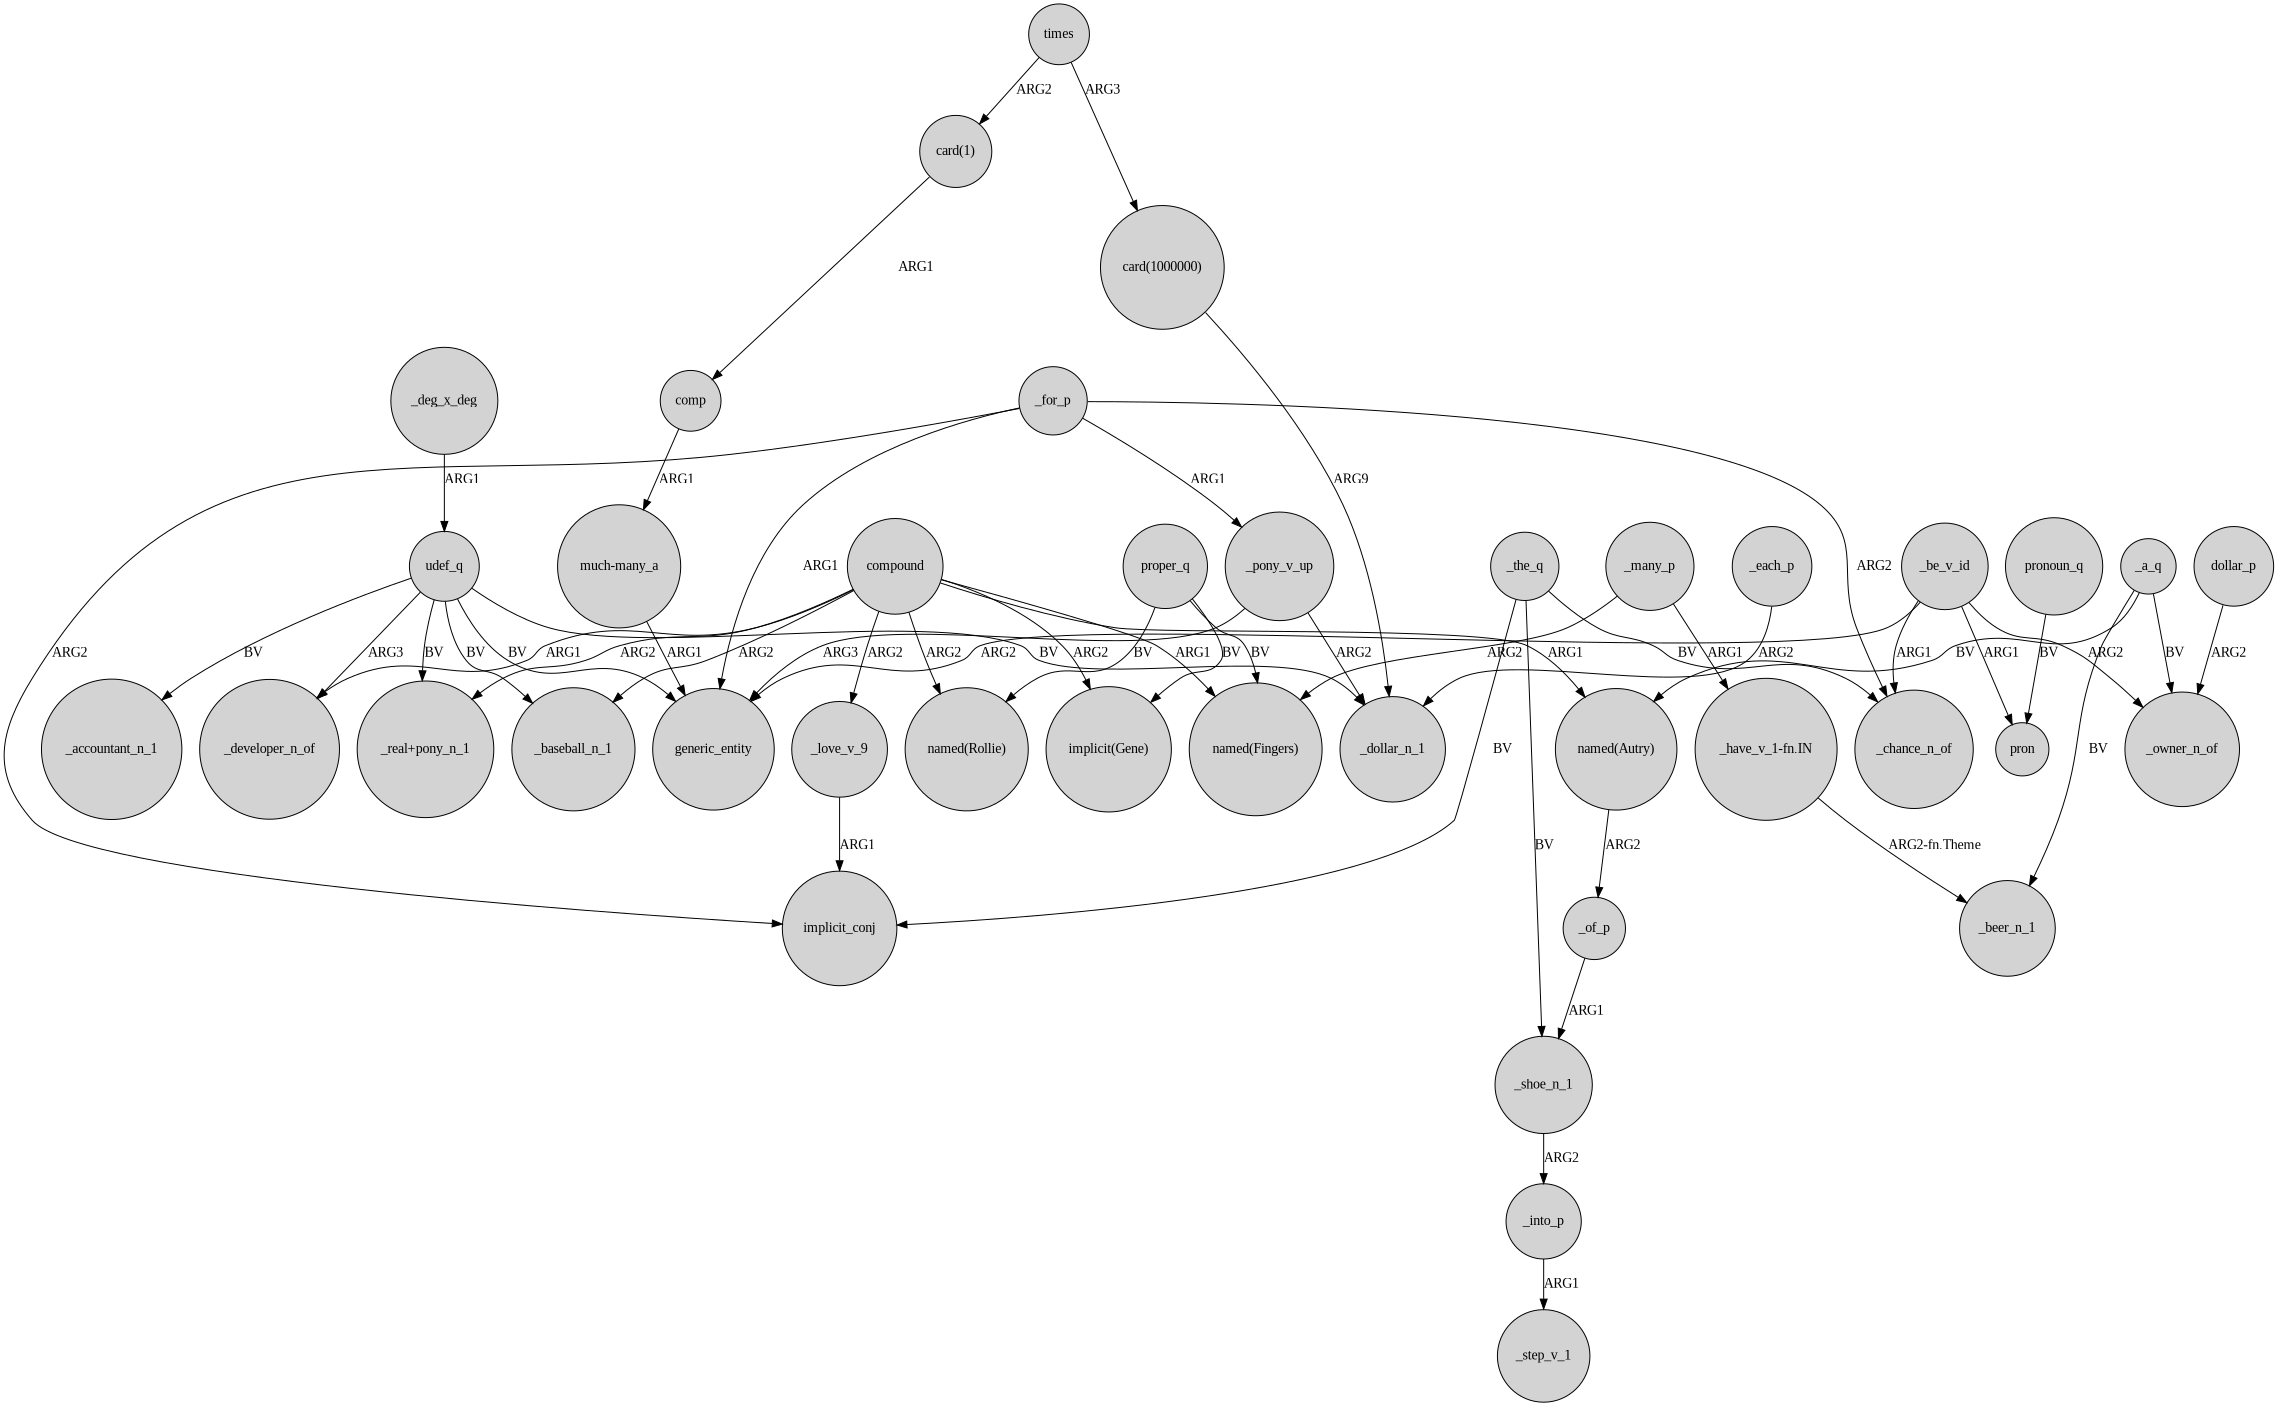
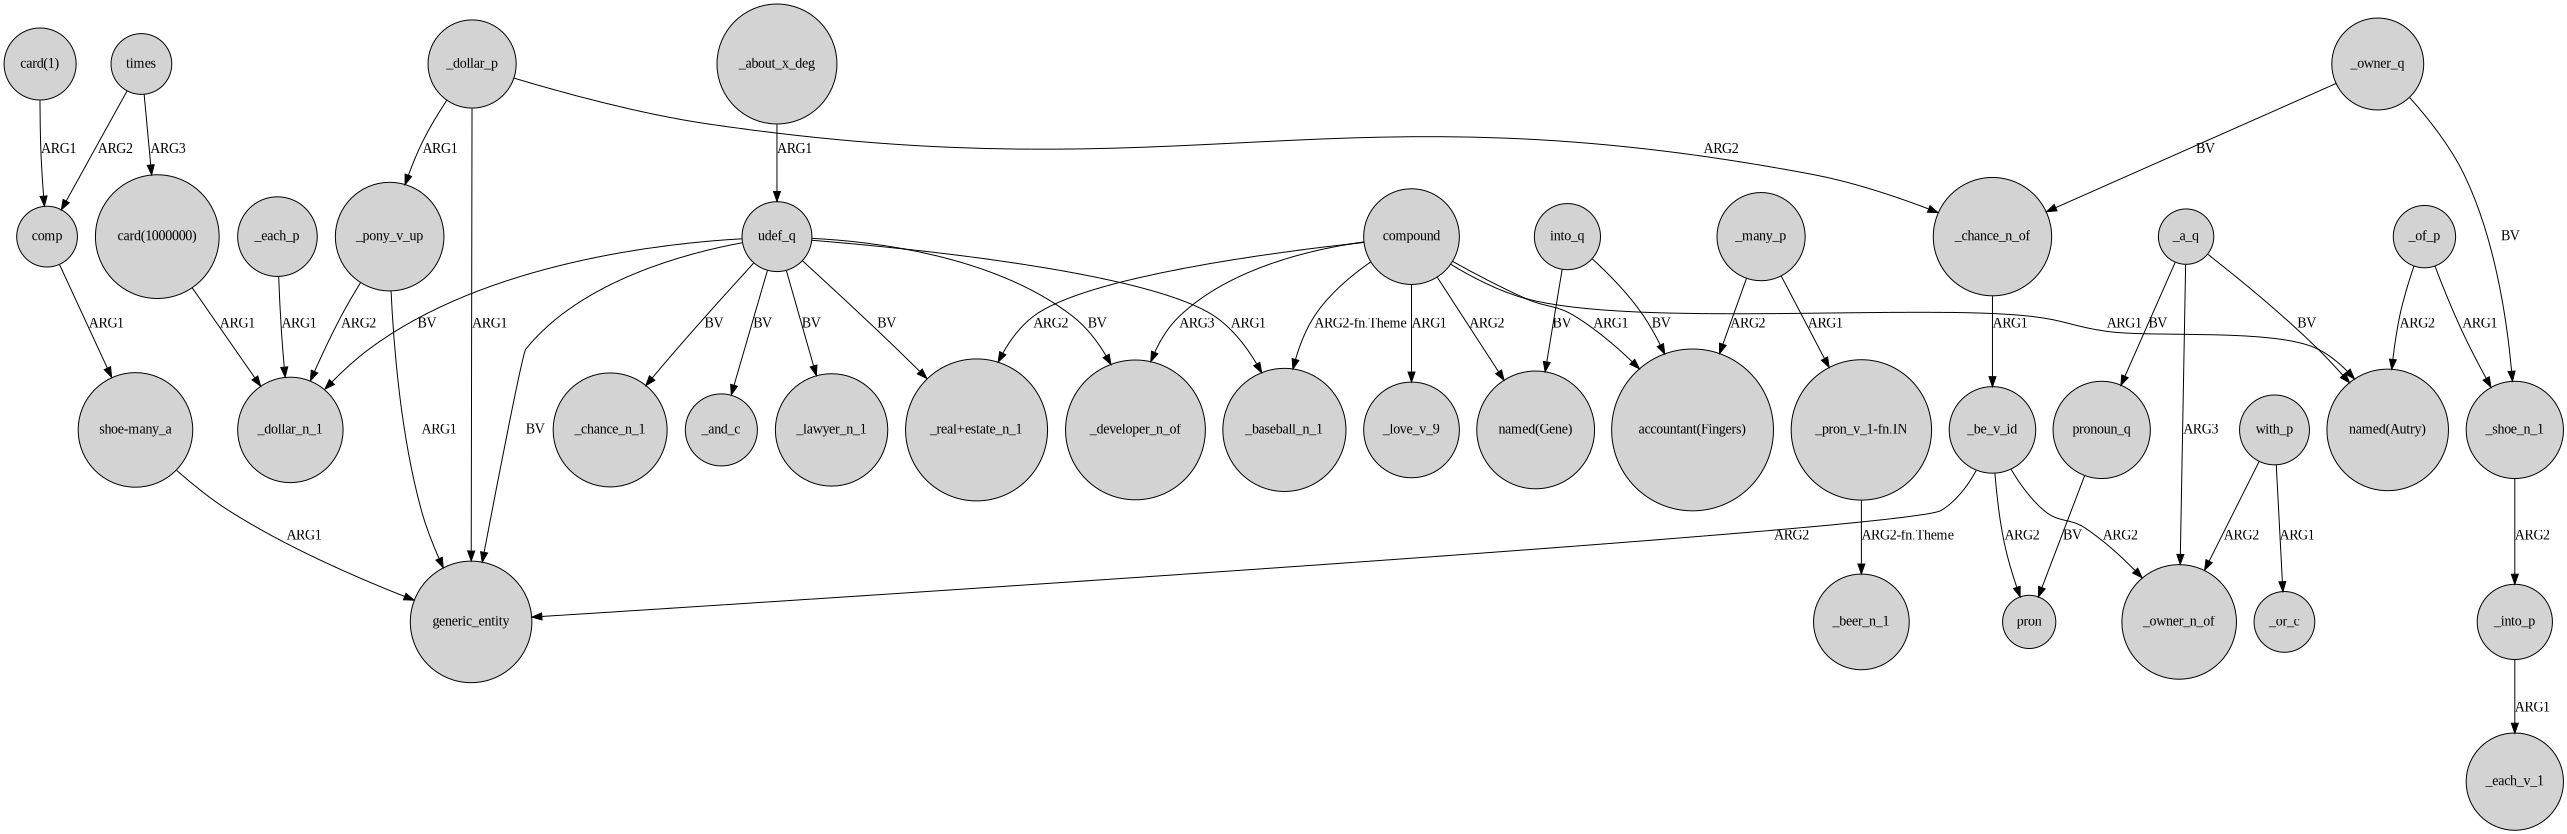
  digraph {
    fontname="Liberation Serif"
    node [fontname="Liberation Serif" shape=circle style=filled]
    edge [fontname="Liberation Serif"]
    "card(1)"
    comp
-   "much-many_a"
+   "much-many_a" [label="shoe-many_a"]
    generic_entity
-   "_have_v_1-fn.IN"
+   "_have_v_1-fn.IN" [label="_pron_v_1-fn.IN"]
    _beer_n_1
    "card(1000000)"
    _dollar_n_1
    n9 [label=_love_v_9]
    compound
-   "named(Rollie)"
-   "named(Gene)" [label="implicit(Gene)"]
+   "named(Gene)"
    _baseball_n_1
-   "named(Fingers)"
-   "_real+estate_n_1" [label="_real+pony_n_1"]
+   "named(Fingers)" [label="accountant(Fingers)"]
+   "_real+estate_n_1"
    "named(Autry)"
    _developer_n_of
-   implicit_conj
    udef_q
-   _accountant_n_1
-   proper_q
+   _lawyer_n_1
+   _accountant_n_1 [label=_chance_n_1]
+   _and_c
+   proper_q [label=into_q]
    _pony_v_up
-   _for_p
+   _for_p [label=_dollar_p]
    _chance_n_of
    _be_v_id
    _owner_n_of
    pron
-   _the_q
+   _the_q [label=_owner_q]
    _shoe_n_1
    _into_p
    _of_p
    n34 [label=_many_p]
-   with_p [label=dollar_p]
-   _about_x_deg [label=_deg_x_deg]
-   _step_v_1
+   with_p
+   _or_c
+   _about_x_deg
+   _step_v_1 [label=_each_v_1]
    _a_q
    pronoun_q
    times
    _each_p
    "card(1)" -> comp [label=ARG1]
    comp -> "much-many_a" [label=ARG1]
    "much-many_a" -> generic_entity [label=ARG1]
    "_have_v_1-fn.IN" -> _beer_n_1 [label="ARG2-fn.Theme"]
-   "card(1000000)" -> _dollar_n_1 [label=ARG9]
-   n9 -> implicit_conj [label=ARG1]
-   compound -> n9 [label=ARG2]
-   compound -> "named(Rollie)" [label=ARG2]
+   "card(1000000)" -> _dollar_n_1 [label=ARG1]
+   compound -> n9 [label=ARG1]
    compound -> "named(Gene)" [label=ARG2]
-   compound -> _baseball_n_1 [label=ARG2]
+   compound -> _baseball_n_1 [label="ARG2-fn.Theme"]
    compound -> "named(Fingers)" [label=ARG1]
    compound -> "_real+estate_n_1" [label=ARG2]
    compound -> "named(Autry)" [label=ARG1]
-   compound -> _developer_n_of [label=ARG1]
+   compound -> _developer_n_of [label=ARG3]
    udef_q -> generic_entity [label=BV]
    udef_q -> _dollar_n_1 [label=BV]
-   udef_q -> _baseball_n_1 [label=BV]
+   udef_q -> _baseball_n_1 [label=ARG1]
    udef_q -> "_real+estate_n_1" [label=BV]
-   udef_q -> _developer_n_of [label=ARG3]
+   udef_q -> _developer_n_of [label=BV]
+   udef_q -> _lawyer_n_1 [label=BV]
    udef_q -> _accountant_n_1 [label=BV]
-   proper_q -> "named(Rollie)" [label=BV]
+   udef_q -> _and_c [label=BV]
    proper_q -> "named(Gene)" [label=BV]
    proper_q -> "named(Fingers)" [label=BV]
-   _pony_v_up -> generic_entity [label=ARG3]
+   _pony_v_up -> generic_entity [label=ARG1]
    _pony_v_up -> _dollar_n_1 [label=ARG2]
    _for_p -> generic_entity [label=ARG1]
-   _for_p -> implicit_conj [label=ARG2]
    _for_p -> _pony_v_up [label=ARG1]
    _for_p -> _chance_n_of [label=ARG2]
-   _be_v_id -> _chance_n_of [label=ARG1]
+   _chance_n_of -> _be_v_id [label=ARG1]
    _be_v_id -> generic_entity [label=ARG2]
    _be_v_id -> _owner_n_of [label=ARG2]
-   _be_v_id -> pron [label=ARG1]
-   _the_q -> implicit_conj [label=BV]
+   _be_v_id -> pron [label=ARG2]
    _the_q -> _chance_n_of [label=BV]
    _the_q -> _shoe_n_1 [label=BV]
    _shoe_n_1 -> _into_p [label=ARG2]
    _into_p -> _step_v_1 [label=ARG1]
-   "named(Autry)" -> _of_p [label=ARG2]
+   _of_p -> "named(Autry)" [label=ARG2]
    _of_p -> _shoe_n_1 [label=ARG1]
    n34 -> "_have_v_1-fn.IN" [label=ARG1]
    n34 -> "named(Fingers)" [label=ARG2]
    with_p -> _owner_n_of [label=ARG2]
+   with_p -> _or_c [label=ARG1]
    _about_x_deg -> udef_q [label=ARG1]
-   _a_q -> _beer_n_1 [label=BV]
+   _a_q -> pronoun_q [label=BV]
    _a_q -> "named(Autry)" [label=BV]
-   _a_q -> _owner_n_of [label=BV]
+   _a_q -> _owner_n_of [label=ARG3]
    pronoun_q -> pron [label=BV]
-   times -> "card(1)" [label=ARG2]
+   times -> comp [label=ARG2]
    times -> "card(1000000)" [label=ARG3]
-   _each_p -> _dollar_n_1 [label=ARG2]
+   _each_p -> _dollar_n_1 [label=ARG1]
  }
